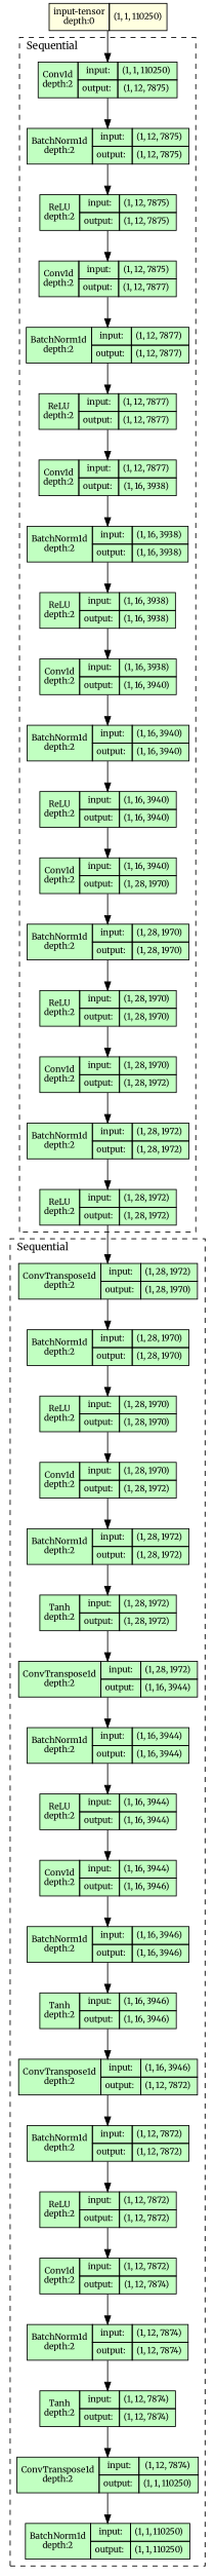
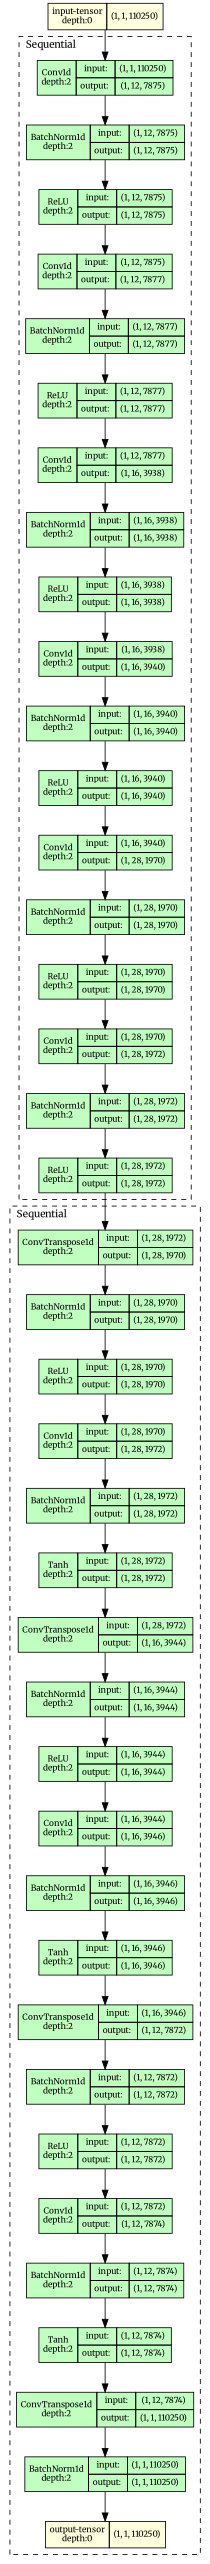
  strict digraph {
    ordering=in
    rankdir=TB
    fontname=Merriweather
    node [align=left fillcolor=darkseagreen1 fontname=Merriweather fontsize=10 margin=0 ranksep=0.1 shape=plaintext style=filled]
    edge [fontsize=10 fontname=Merriweather]
    n1 [height=0.2 label=<                     <TABLE BORDER="0" CELLBORDER="1"                     CELLSPACING="0" CELLPADDING="4">                     <TR>                         <TD ROWSPAN="2">Conv1d<BR/>depth:2</TD>                         <TD COLSPAN="2">input:</TD>                         <TD COLSPAN="2">(1, 1, 110250) </TD>                     </TR>                     <TR>                         <TD COLSPAN="2">output: </TD>                         <TD COLSPAN="2">(1, 12, 7875) </TD>                     </TR>                     </TABLE>>]
    n2 [height=0.2 label=<                     <TABLE BORDER="0" CELLBORDER="1"                     CELLSPACING="0" CELLPADDING="4">                     <TR>                         <TD ROWSPAN="2">BatchNorm1d<BR/>depth:2</TD>                         <TD COLSPAN="2">input:</TD>                         <TD COLSPAN="2">(1, 12, 7875) </TD>                     </TR>                     <TR>                         <TD COLSPAN="2">output: </TD>                         <TD COLSPAN="2">(1, 12, 7875) </TD>                     </TR>                     </TABLE>>]
    n3 [height=0.2 label=<                     <TABLE BORDER="0" CELLBORDER="1"                     CELLSPACING="0" CELLPADDING="4">                     <TR>                         <TD ROWSPAN="2">ReLU<BR/>depth:2</TD>                         <TD COLSPAN="2">input:</TD>                         <TD COLSPAN="2">(1, 12, 7875) </TD>                     </TR>                     <TR>                         <TD COLSPAN="2">output: </TD>                         <TD COLSPAN="2">(1, 12, 7875) </TD>                     </TR>                     </TABLE>>]
    n4 [height=0.2 label=<                     <TABLE BORDER="0" CELLBORDER="1"                     CELLSPACING="0" CELLPADDING="4">                     <TR>                         <TD ROWSPAN="2">Conv1d<BR/>depth:2</TD>                         <TD COLSPAN="2">input:</TD>                         <TD COLSPAN="2">(1, 12, 7875) </TD>                     </TR>                     <TR>                         <TD COLSPAN="2">output: </TD>                         <TD COLSPAN="2">(1, 12, 7877) </TD>                     </TR>                     </TABLE>>]
    n5 [height=0.2 label=<                     <TABLE BORDER="0" CELLBORDER="1"                     CELLSPACING="0" CELLPADDING="4">                     <TR>                         <TD ROWSPAN="2">BatchNorm1d<BR/>depth:2</TD>                         <TD COLSPAN="2">input:</TD>                         <TD COLSPAN="2">(1, 12, 7877) </TD>                     </TR>                     <TR>                         <TD COLSPAN="2">output: </TD>                         <TD COLSPAN="2">(1, 12, 7877) </TD>                     </TR>                     </TABLE>>]
    n6 [height=0.2 label=<                     <TABLE BORDER="0" CELLBORDER="1"                     CELLSPACING="0" CELLPADDING="4">                     <TR>                         <TD ROWSPAN="2">ReLU<BR/>depth:2</TD>                         <TD COLSPAN="2">input:</TD>                         <TD COLSPAN="2">(1, 12, 7877) </TD>                     </TR>                     <TR>                         <TD COLSPAN="2">output: </TD>                         <TD COLSPAN="2">(1, 12, 7877) </TD>                     </TR>                     </TABLE>>]
    n7 [height=0.2 label=<                     <TABLE BORDER="0" CELLBORDER="1"                     CELLSPACING="0" CELLPADDING="4">                     <TR>                         <TD ROWSPAN="2">Conv1d<BR/>depth:2</TD>                         <TD COLSPAN="2">input:</TD>                         <TD COLSPAN="2">(1, 12, 7877) </TD>                     </TR>                     <TR>                         <TD COLSPAN="2">output: </TD>                         <TD COLSPAN="2">(1, 16, 3938) </TD>                     </TR>                     </TABLE>>]
    n8 [height=0.2 label=<                     <TABLE BORDER="0" CELLBORDER="1"                     CELLSPACING="0" CELLPADDING="4">                     <TR>                         <TD ROWSPAN="2">BatchNorm1d<BR/>depth:2</TD>                         <TD COLSPAN="2">input:</TD>                         <TD COLSPAN="2">(1, 16, 3938) </TD>                     </TR>                     <TR>                         <TD COLSPAN="2">output: </TD>                         <TD COLSPAN="2">(1, 16, 3938) </TD>                     </TR>                     </TABLE>>]
    n9 [height=0.2 label=<                     <TABLE BORDER="0" CELLBORDER="1"                     CELLSPACING="0" CELLPADDING="4">                     <TR>                         <TD ROWSPAN="2">ReLU<BR/>depth:2</TD>                         <TD COLSPAN="2">input:</TD>                         <TD COLSPAN="2">(1, 16, 3938) </TD>                     </TR>                     <TR>                         <TD COLSPAN="2">output: </TD>                         <TD COLSPAN="2">(1, 16, 3938) </TD>                     </TR>                     </TABLE>>]
    n10 [height=0.2 label=<                     <TABLE BORDER="0" CELLBORDER="1"                     CELLSPACING="0" CELLPADDING="4">                     <TR>                         <TD ROWSPAN="2">Conv1d<BR/>depth:2</TD>                         <TD COLSPAN="2">input:</TD>                         <TD COLSPAN="2">(1, 16, 3938) </TD>                     </TR>                     <TR>                         <TD COLSPAN="2">output: </TD>                         <TD COLSPAN="2">(1, 16, 3940) </TD>                     </TR>                     </TABLE>>]
    n11 [height=0.2 label=<                     <TABLE BORDER="0" CELLBORDER="1"                     CELLSPACING="0" CELLPADDING="4">                     <TR>                         <TD ROWSPAN="2">BatchNorm1d<BR/>depth:2</TD>                         <TD COLSPAN="2">input:</TD>                         <TD COLSPAN="2">(1, 16, 3940) </TD>                     </TR>                     <TR>                         <TD COLSPAN="2">output: </TD>                         <TD COLSPAN="2">(1, 16, 3940) </TD>                     </TR>                     </TABLE>>]
    n12 [height=0.2 label=<                     <TABLE BORDER="0" CELLBORDER="1"                     CELLSPACING="0" CELLPADDING="4">                     <TR>                         <TD ROWSPAN="2">ReLU<BR/>depth:2</TD>                         <TD COLSPAN="2">input:</TD>                         <TD COLSPAN="2">(1, 16, 3940) </TD>                     </TR>                     <TR>                         <TD COLSPAN="2">output: </TD>                         <TD COLSPAN="2">(1, 16, 3940) </TD>                     </TR>                     </TABLE>>]
    n13 [height=0.2 label=<                     <TABLE BORDER="0" CELLBORDER="1"                     CELLSPACING="0" CELLPADDING="4">                     <TR>                         <TD ROWSPAN="2">Conv1d<BR/>depth:2</TD>                         <TD COLSPAN="2">input:</TD>                         <TD COLSPAN="2">(1, 16, 3940) </TD>                     </TR>                     <TR>                         <TD COLSPAN="2">output: </TD>                         <TD COLSPAN="2">(1, 28, 1970) </TD>                     </TR>                     </TABLE>>]
    n14 [height=0.2 label=<                     <TABLE BORDER="0" CELLBORDER="1"                     CELLSPACING="0" CELLPADDING="4">                     <TR>                         <TD ROWSPAN="2">BatchNorm1d<BR/>depth:2</TD>                         <TD COLSPAN="2">input:</TD>                         <TD COLSPAN="2">(1, 28, 1970) </TD>                     </TR>                     <TR>                         <TD COLSPAN="2">output: </TD>                         <TD COLSPAN="2">(1, 28, 1970) </TD>                     </TR>                     </TABLE>>]
    n15 [height=0.2 label=<                     <TABLE BORDER="0" CELLBORDER="1"                     CELLSPACING="0" CELLPADDING="4">                     <TR>                         <TD ROWSPAN="2">ReLU<BR/>depth:2</TD>                         <TD COLSPAN="2">input:</TD>                         <TD COLSPAN="2">(1, 28, 1970) </TD>                     </TR>                     <TR>                         <TD COLSPAN="2">output: </TD>                         <TD COLSPAN="2">(1, 28, 1970) </TD>                     </TR>                     </TABLE>>]
    n16 [height=0.2 label=<                     <TABLE BORDER="0" CELLBORDER="1"                     CELLSPACING="0" CELLPADDING="4">                     <TR>                         <TD ROWSPAN="2">Conv1d<BR/>depth:2</TD>                         <TD COLSPAN="2">input:</TD>                         <TD COLSPAN="2">(1, 28, 1970) </TD>                     </TR>                     <TR>                         <TD COLSPAN="2">output: </TD>                         <TD COLSPAN="2">(1, 28, 1972) </TD>                     </TR>                     </TABLE>>]
    n17 [height=0.2 label=<                     <TABLE BORDER="0" CELLBORDER="1"                     CELLSPACING="0" CELLPADDING="4">                     <TR>                         <TD ROWSPAN="2">BatchNorm1d<BR/>depth:2</TD>                         <TD COLSPAN="2">input:</TD>                         <TD COLSPAN="2">(1, 28, 1972) </TD>                     </TR>                     <TR>                         <TD COLSPAN="2">output: </TD>                         <TD COLSPAN="2">(1, 28, 1972) </TD>                     </TR>                     </TABLE>>]
    n18 [height=0.2 label=<                     <TABLE BORDER="0" CELLBORDER="1"                     CELLSPACING="0" CELLPADDING="4">                     <TR>                         <TD ROWSPAN="2">ReLU<BR/>depth:2</TD>                         <TD COLSPAN="2">input:</TD>                         <TD COLSPAN="2">(1, 28, 1972) </TD>                     </TR>                     <TR>                         <TD COLSPAN="2">output: </TD>                         <TD COLSPAN="2">(1, 28, 1972) </TD>                     </TR>                     </TABLE>>]
    n19 [height=0.2 label=<                     <TABLE BORDER="0" CELLBORDER="1"                     CELLSPACING="0" CELLPADDING="4">                     <TR>                         <TD ROWSPAN="2">ConvTranspose1d<BR/>depth:2</TD>                         <TD COLSPAN="2">input:</TD>                         <TD COLSPAN="2">(1, 28, 1972) </TD>                     </TR>                     <TR>                         <TD COLSPAN="2">output: </TD>                         <TD COLSPAN="2">(1, 28, 1970) </TD>                     </TR>                     </TABLE>>]
    n20 [height=0.2 label=<                     <TABLE BORDER="0" CELLBORDER="1"                     CELLSPACING="0" CELLPADDING="4">                     <TR>                         <TD ROWSPAN="2">BatchNorm1d<BR/>depth:2</TD>                         <TD COLSPAN="2">input:</TD>                         <TD COLSPAN="2">(1, 28, 1970) </TD>                     </TR>                     <TR>                         <TD COLSPAN="2">output: </TD>                         <TD COLSPAN="2">(1, 28, 1970) </TD>                     </TR>                     </TABLE>>]
    n21 [height=0.2 label=<                     <TABLE BORDER="0" CELLBORDER="1"                     CELLSPACING="0" CELLPADDING="4">                     <TR>                         <TD ROWSPAN="2">ReLU<BR/>depth:2</TD>                         <TD COLSPAN="2">input:</TD>                         <TD COLSPAN="2">(1, 28, 1970) </TD>                     </TR>                     <TR>                         <TD COLSPAN="2">output: </TD>                         <TD COLSPAN="2">(1, 28, 1970) </TD>                     </TR>                     </TABLE>>]
    n22 [height=0.2 label=<                     <TABLE BORDER="0" CELLBORDER="1"                     CELLSPACING="0" CELLPADDING="4">                     <TR>                         <TD ROWSPAN="2">Conv1d<BR/>depth:2</TD>                         <TD COLSPAN="2">input:</TD>                         <TD COLSPAN="2">(1, 28, 1970) </TD>                     </TR>                     <TR>                         <TD COLSPAN="2">output: </TD>                         <TD COLSPAN="2">(1, 28, 1972) </TD>                     </TR>                     </TABLE>>]
    n23 [height=0.2 label=<                     <TABLE BORDER="0" CELLBORDER="1"                     CELLSPACING="0" CELLPADDING="4">                     <TR>                         <TD ROWSPAN="2">BatchNorm1d<BR/>depth:2</TD>                         <TD COLSPAN="2">input:</TD>                         <TD COLSPAN="2">(1, 28, 1972) </TD>                     </TR>                     <TR>                         <TD COLSPAN="2">output: </TD>                         <TD COLSPAN="2">(1, 28, 1972) </TD>                     </TR>                     </TABLE>>]
    n24 [height=0.2 label=<                     <TABLE BORDER="0" CELLBORDER="1"                     CELLSPACING="0" CELLPADDING="4">                     <TR>                         <TD ROWSPAN="2">Tanh<BR/>depth:2</TD>                         <TD COLSPAN="2">input:</TD>                         <TD COLSPAN="2">(1, 28, 1972) </TD>                     </TR>                     <TR>                         <TD COLSPAN="2">output: </TD>                         <TD COLSPAN="2">(1, 28, 1972) </TD>                     </TR>                     </TABLE>>]
    n25 [height=0.2 label=<                     <TABLE BORDER="0" CELLBORDER="1"                     CELLSPACING="0" CELLPADDING="4">                     <TR>                         <TD ROWSPAN="2">ConvTranspose1d<BR/>depth:2</TD>                         <TD COLSPAN="2">input:</TD>                         <TD COLSPAN="2">(1, 28, 1972) </TD>                     </TR>                     <TR>                         <TD COLSPAN="2">output: </TD>                         <TD COLSPAN="2">(1, 16, 3944) </TD>                     </TR>                     </TABLE>>]
    n26 [height=0.2 label=<                     <TABLE BORDER="0" CELLBORDER="1"                     CELLSPACING="0" CELLPADDING="4">                     <TR>                         <TD ROWSPAN="2">BatchNorm1d<BR/>depth:2</TD>                         <TD COLSPAN="2">input:</TD>                         <TD COLSPAN="2">(1, 16, 3944) </TD>                     </TR>                     <TR>                         <TD COLSPAN="2">output: </TD>                         <TD COLSPAN="2">(1, 16, 3944) </TD>                     </TR>                     </TABLE>>]
    n27 [height=0.2 label=<                     <TABLE BORDER="0" CELLBORDER="1"                     CELLSPACING="0" CELLPADDING="4">                     <TR>                         <TD ROWSPAN="2">ReLU<BR/>depth:2</TD>                         <TD COLSPAN="2">input:</TD>                         <TD COLSPAN="2">(1, 16, 3944) </TD>                     </TR>                     <TR>                         <TD COLSPAN="2">output: </TD>                         <TD COLSPAN="2">(1, 16, 3944) </TD>                     </TR>                     </TABLE>>]
    n28 [height=0.2 label=<                     <TABLE BORDER="0" CELLBORDER="1"                     CELLSPACING="0" CELLPADDING="4">                     <TR>                         <TD ROWSPAN="2">Conv1d<BR/>depth:2</TD>                         <TD COLSPAN="2">input:</TD>                         <TD COLSPAN="2">(1, 16, 3944) </TD>                     </TR>                     <TR>                         <TD COLSPAN="2">output: </TD>                         <TD COLSPAN="2">(1, 16, 3946) </TD>                     </TR>                     </TABLE>>]
    n29 [height=0.2 label=<                     <TABLE BORDER="0" CELLBORDER="1"                     CELLSPACING="0" CELLPADDING="4">                     <TR>                         <TD ROWSPAN="2">BatchNorm1d<BR/>depth:2</TD>                         <TD COLSPAN="2">input:</TD>                         <TD COLSPAN="2">(1, 16, 3946) </TD>                     </TR>                     <TR>                         <TD COLSPAN="2">output: </TD>                         <TD COLSPAN="2">(1, 16, 3946) </TD>                     </TR>                     </TABLE>>]
    n30 [height=0.2 label=<                     <TABLE BORDER="0" CELLBORDER="1"                     CELLSPACING="0" CELLPADDING="4">                     <TR>                         <TD ROWSPAN="2">Tanh<BR/>depth:2</TD>                         <TD COLSPAN="2">input:</TD>                         <TD COLSPAN="2">(1, 16, 3946) </TD>                     </TR>                     <TR>                         <TD COLSPAN="2">output: </TD>                         <TD COLSPAN="2">(1, 16, 3946) </TD>                     </TR>                     </TABLE>>]
    n31 [height=0.2 label=<                     <TABLE BORDER="0" CELLBORDER="1"                     CELLSPACING="0" CELLPADDING="4">                     <TR>                         <TD ROWSPAN="2">ConvTranspose1d<BR/>depth:2</TD>                         <TD COLSPAN="2">input:</TD>                         <TD COLSPAN="2">(1, 16, 3946) </TD>                     </TR>                     <TR>                         <TD COLSPAN="2">output: </TD>                         <TD COLSPAN="2">(1, 12, 7872) </TD>                     </TR>                     </TABLE>>]
    n32 [height=0.2 label=<                     <TABLE BORDER="0" CELLBORDER="1"                     CELLSPACING="0" CELLPADDING="4">                     <TR>                         <TD ROWSPAN="2">BatchNorm1d<BR/>depth:2</TD>                         <TD COLSPAN="2">input:</TD>                         <TD COLSPAN="2">(1, 12, 7872) </TD>                     </TR>                     <TR>                         <TD COLSPAN="2">output: </TD>                         <TD COLSPAN="2">(1, 12, 7872) </TD>                     </TR>                     </TABLE>>]
    n33 [height=0.2 label=<                     <TABLE BORDER="0" CELLBORDER="1"                     CELLSPACING="0" CELLPADDING="4">                     <TR>                         <TD ROWSPAN="2">ReLU<BR/>depth:2</TD>                         <TD COLSPAN="2">input:</TD>                         <TD COLSPAN="2">(1, 12, 7872) </TD>                     </TR>                     <TR>                         <TD COLSPAN="2">output: </TD>                         <TD COLSPAN="2">(1, 12, 7872) </TD>                     </TR>                     </TABLE>>]
    n34 [height=0.2 label=<                     <TABLE BORDER="0" CELLBORDER="1"                     CELLSPACING="0" CELLPADDING="4">                     <TR>                         <TD ROWSPAN="2">Conv1d<BR/>depth:2</TD>                         <TD COLSPAN="2">input:</TD>                         <TD COLSPAN="2">(1, 12, 7872) </TD>                     </TR>                     <TR>                         <TD COLSPAN="2">output: </TD>                         <TD COLSPAN="2">(1, 12, 7874) </TD>                     </TR>                     </TABLE>>]
    n35 [height=0.2 label=<                     <TABLE BORDER="0" CELLBORDER="1"                     CELLSPACING="0" CELLPADDING="4">                     <TR>                         <TD ROWSPAN="2">BatchNorm1d<BR/>depth:2</TD>                         <TD COLSPAN="2">input:</TD>                         <TD COLSPAN="2">(1, 12, 7874) </TD>                     </TR>                     <TR>                         <TD COLSPAN="2">output: </TD>                         <TD COLSPAN="2">(1, 12, 7874) </TD>                     </TR>                     </TABLE>>]
    n36 [height=0.2 label=<                     <TABLE BORDER="0" CELLBORDER="1"                     CELLSPACING="0" CELLPADDING="4">                     <TR>                         <TD ROWSPAN="2">Tanh<BR/>depth:2</TD>                         <TD COLSPAN="2">input:</TD>                         <TD COLSPAN="2">(1, 12, 7874) </TD>                     </TR>                     <TR>                         <TD COLSPAN="2">output: </TD>                         <TD COLSPAN="2">(1, 12, 7874) </TD>                     </TR>                     </TABLE>>]
    n37 [height=0.2 label=<                     <TABLE BORDER="0" CELLBORDER="1"                     CELLSPACING="0" CELLPADDING="4">                     <TR>                         <TD ROWSPAN="2">ConvTranspose1d<BR/>depth:2</TD>                         <TD COLSPAN="2">input:</TD>                         <TD COLSPAN="2">(1, 12, 7874) </TD>                     </TR>                     <TR>                         <TD COLSPAN="2">output: </TD>                         <TD COLSPAN="2">(1, 1, 110250) </TD>                     </TR>                     </TABLE>>]
    n38 [height=0.2 label=<                     <TABLE BORDER="0" CELLBORDER="1"                     CELLSPACING="0" CELLPADDING="4">                     <TR>                         <TD ROWSPAN="2">BatchNorm1d<BR/>depth:2</TD>                         <TD COLSPAN="2">input:</TD>                         <TD COLSPAN="2">(1, 1, 110250) </TD>                     </TR>                     <TR>                         <TD COLSPAN="2">output: </TD>                         <TD COLSPAN="2">(1, 1, 110250) </TD>                     </TR>                     </TABLE>>]
+   n39 [fillcolor=lightyellow height=0.2 label=<                     <TABLE BORDER="0" CELLBORDER="1"                     CELLSPACING="0" CELLPADDING="4">                         <TR><TD>output-tensor<BR/>depth:0</TD><TD>(1, 1, 110250)</TD></TR>                     </TABLE>>]
    n40 [fillcolor=lightyellow height=0.2 label=<                     <TABLE BORDER="0" CELLBORDER="1"                     CELLSPACING="0" CELLPADDING="4">                         <TR><TD>input-tensor<BR/>depth:0</TD><TD>(1, 1, 110250)</TD></TR>                     </TABLE>>]
    subgraph cluster_1 {
      fontsize=12
      label=Sequential
      labeljust=l
      style=dashed
      n1
      n2
      n3
      n4
      n5
      n6
      n7
      n8
      n9
      n10
      n11
      n12
      n13
      n14
      n15
      n16
      n17
      n18
    }
    subgraph cluster_2 {
      fontsize=12
      label=Sequential
      labeljust=l
      style=dashed
      n19
      n20
      n21
      n22
      n23
      n24
      n25
      n26
      n27
      n28
      n29
      n30
      n31
      n32
      n33
      n34
      n35
      n36
      n37
      n38
+     n39
    }
    n1 -> n2
    n2 -> n3
    n3 -> n4
    n4 -> n5
    n5 -> n6
    n6 -> n7
    n7 -> n8
    n8 -> n9
    n9 -> n10
    n10 -> n11
    n11 -> n12
    n12 -> n13
    n13 -> n14
    n14 -> n15
    n15 -> n16
    n16 -> n17
    n17 -> n18
    n18 -> n19
    n19 -> n20
    n20 -> n21
    n21 -> n22
    n22 -> n23
    n23 -> n24
    n24 -> n25
    n25 -> n26
    n26 -> n27
    n27 -> n28
    n28 -> n29
    n29 -> n30
    n30 -> n31
    n31 -> n32
    n32 -> n33
    n33 -> n34
    n34 -> n35
    n35 -> n36
    n36 -> n37
    n37 -> n38
+   n38 -> n39
    n40 -> n1
  }
